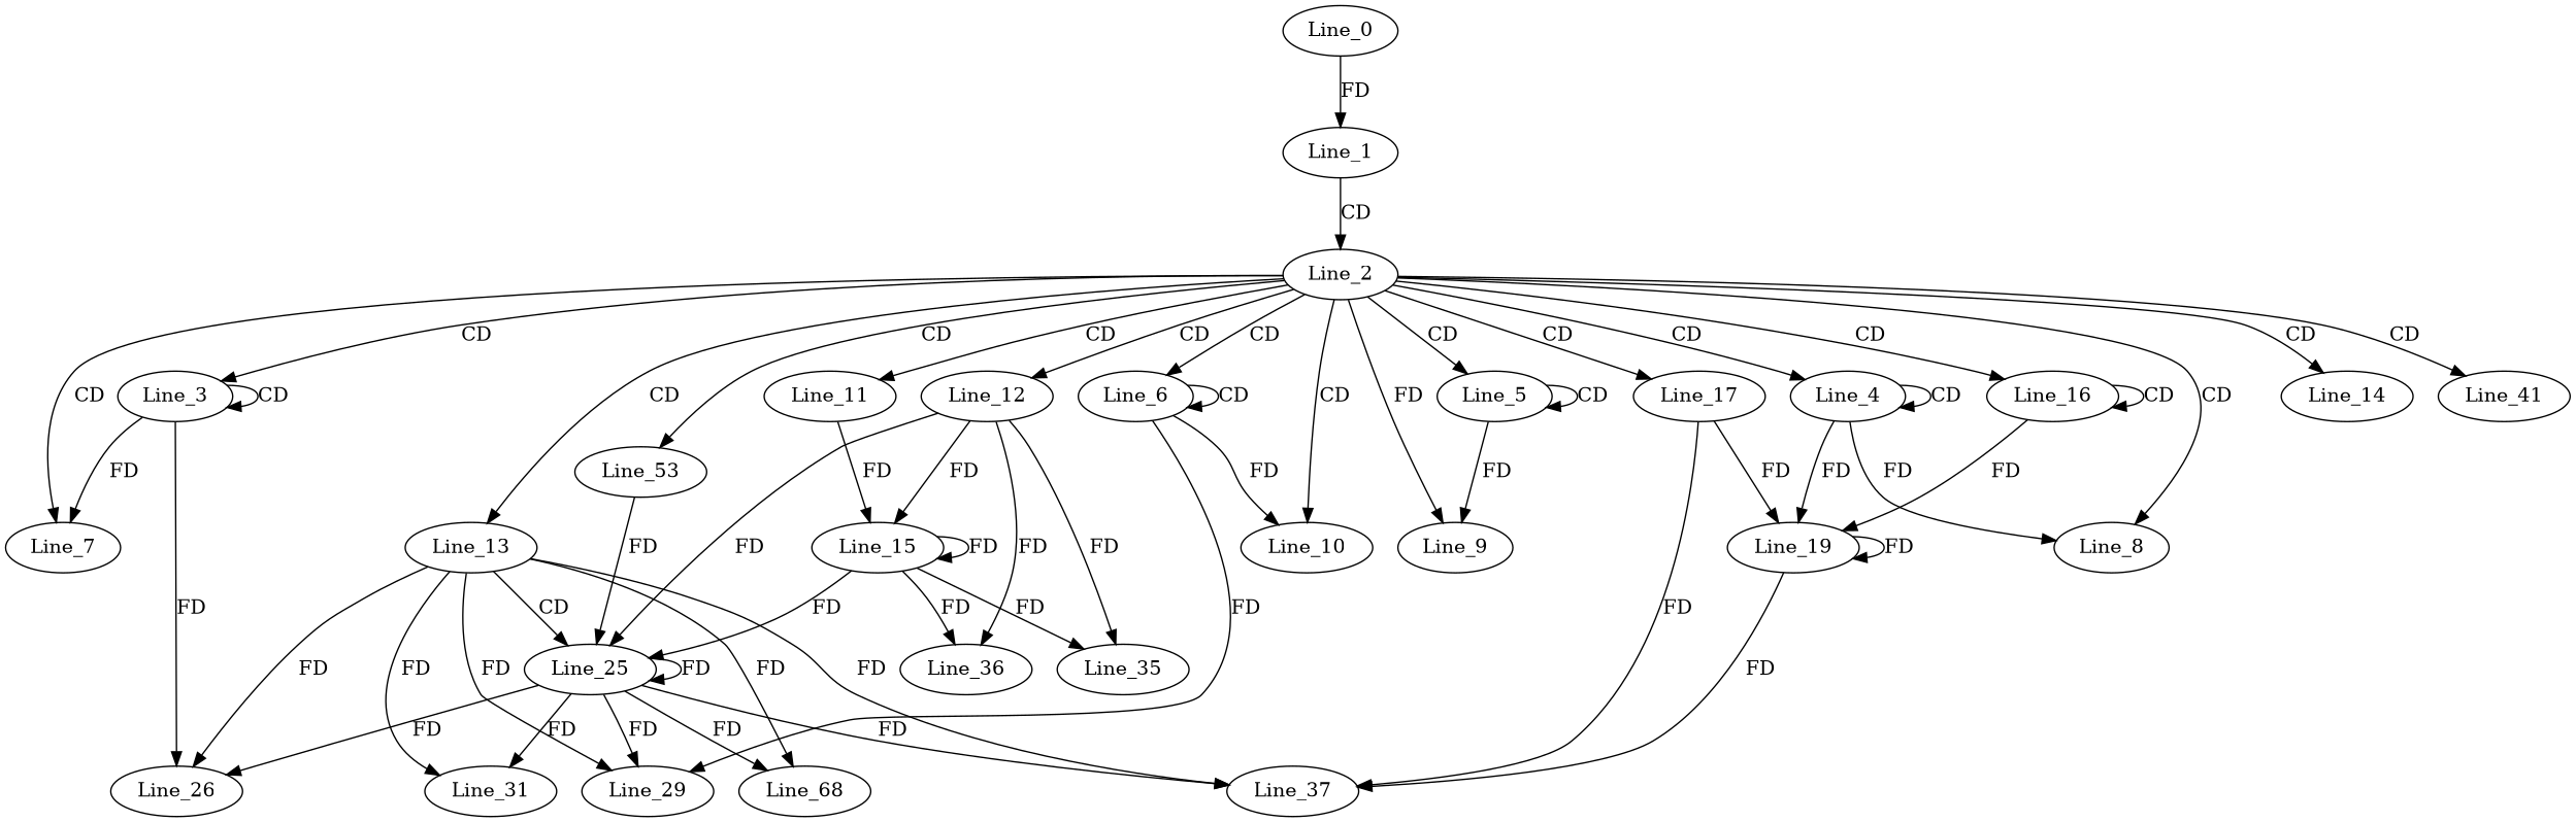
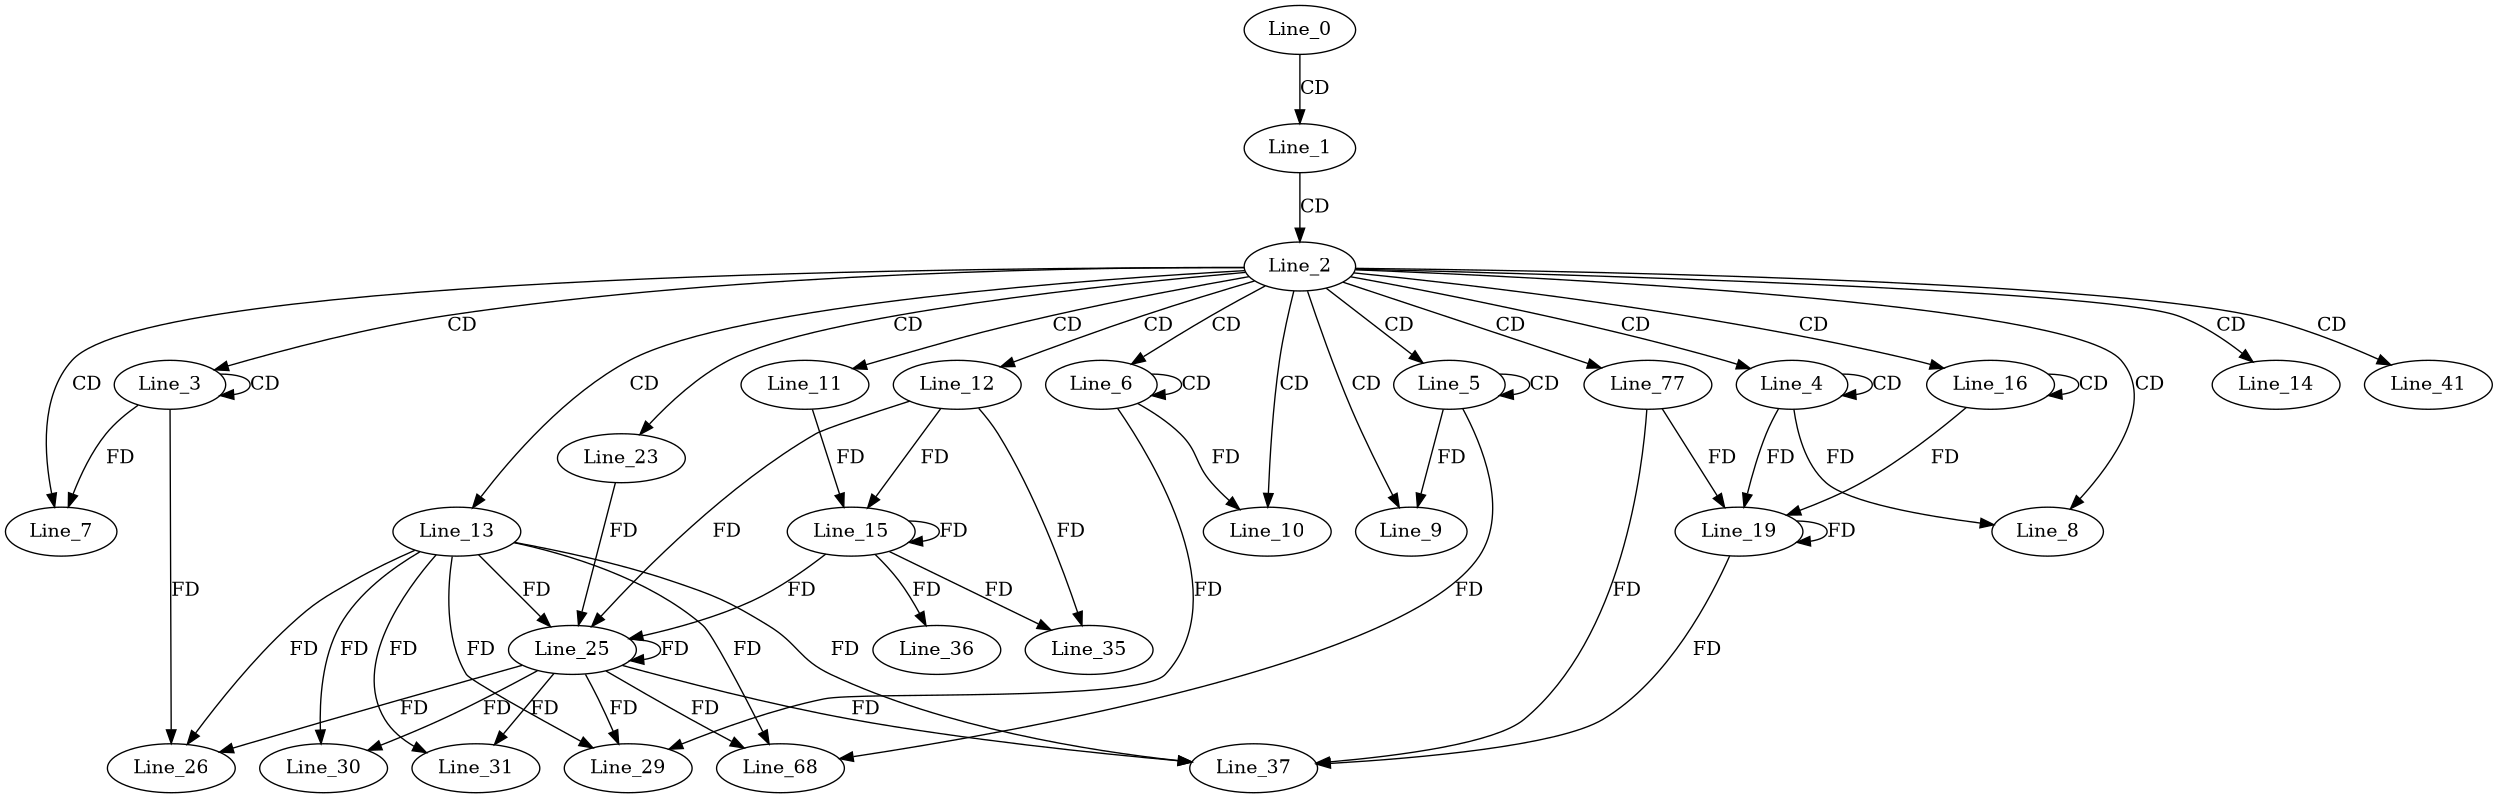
  digraph {
    Line_0
    Line_1
    Line_2
    Line_3
    Line_4
    Line_5
    Line_6
    Line_7
    Line_8
    Line_9
    Line_10
    Line_11
    Line_12
    Line_13
    Line_14
    Line_16
-   Line_17
-   Line_23 [label=Line_53]
+   Line_17 [label=Line_77]
+   Line_23
    Line_41
    Line_26
    Line_19
    n22 [label=Line_68]
    Line_29
    Line_15
    Line_25
    Line_35
    Line_36
    n28 [label=Line_37]
+   Line_30
    Line_31
-   Line_0 -> Line_1 [label=FD]
+   Line_0 -> Line_1 [label=CD]
    Line_1 -> Line_2 [label=CD]
    Line_2 -> Line_3 [label=CD]
    Line_2 -> Line_4 [label=CD]
    Line_2 -> Line_5 [label=CD]
    Line_2 -> Line_6 [label=CD]
    Line_2 -> Line_7 [label=CD]
    Line_2 -> Line_8 [label=CD]
-   Line_2 -> Line_9 [label=FD]
+   Line_2 -> Line_9 [label=CD]
    Line_2 -> Line_10 [label=CD]
    Line_2 -> Line_11 [label=CD]
    Line_2 -> Line_12 [label=CD]
    Line_2 -> Line_13 [label=CD]
    Line_2 -> Line_14 [label=CD]
    Line_2 -> Line_16 [label=CD]
    Line_2 -> Line_17 [label=CD]
    Line_2 -> Line_23 [label=CD]
    Line_2 -> Line_41 [label=CD]
    Line_3 -> Line_3 [label=CD]
    Line_3 -> Line_7 [label=FD]
    Line_3 -> Line_26 [label=FD]
    Line_4 -> Line_4 [label=CD]
    Line_4 -> Line_8 [label=FD]
    Line_4 -> Line_19 [label=FD]
    Line_5 -> Line_5 [label=CD]
    Line_5 -> Line_9 [label=FD]
+   Line_5 -> n22 [label=FD]
    Line_6 -> Line_6 [label=CD]
    Line_6 -> Line_10 [label=FD]
    Line_6 -> Line_29 [label=FD]
    Line_11 -> Line_15 [label=FD]
    Line_12 -> Line_15 [label=FD]
    Line_12 -> Line_25 [label=FD]
    Line_12 -> Line_35 [label=FD]
-   Line_12 -> Line_36 [label=FD]
    Line_13 -> Line_26 [label=FD]
    Line_13 -> n22 [label=FD]
    Line_13 -> Line_29 [label=FD]
-   Line_13 -> Line_25 [label=CD]
+   Line_13 -> Line_25 [label=FD]
    Line_13 -> n28 [label=FD]
+   Line_13 -> Line_30 [label=FD]
    Line_13 -> Line_31 [label=FD]
    Line_16 -> Line_16 [label=CD]
    Line_16 -> Line_19 [label=FD]
    Line_17 -> Line_19 [label=FD]
    Line_17 -> n28 [label=FD]
    Line_23 -> Line_25 [label=FD]
    Line_19 -> Line_19 [label=FD]
    Line_19 -> n28 [label=FD]
    Line_15 -> Line_15 [label=FD]
    Line_15 -> Line_25 [label=FD]
    Line_15 -> Line_35 [label=FD]
    Line_15 -> Line_36 [label=FD]
    Line_25 -> Line_26 [label=FD]
    Line_25 -> n22 [label=FD]
    Line_25 -> Line_29 [label=FD]
    Line_25 -> Line_25 [label=FD]
    Line_25 -> n28 [label=FD]
+   Line_25 -> Line_30 [label=FD]
    Line_25 -> Line_31 [label=FD]
  }
